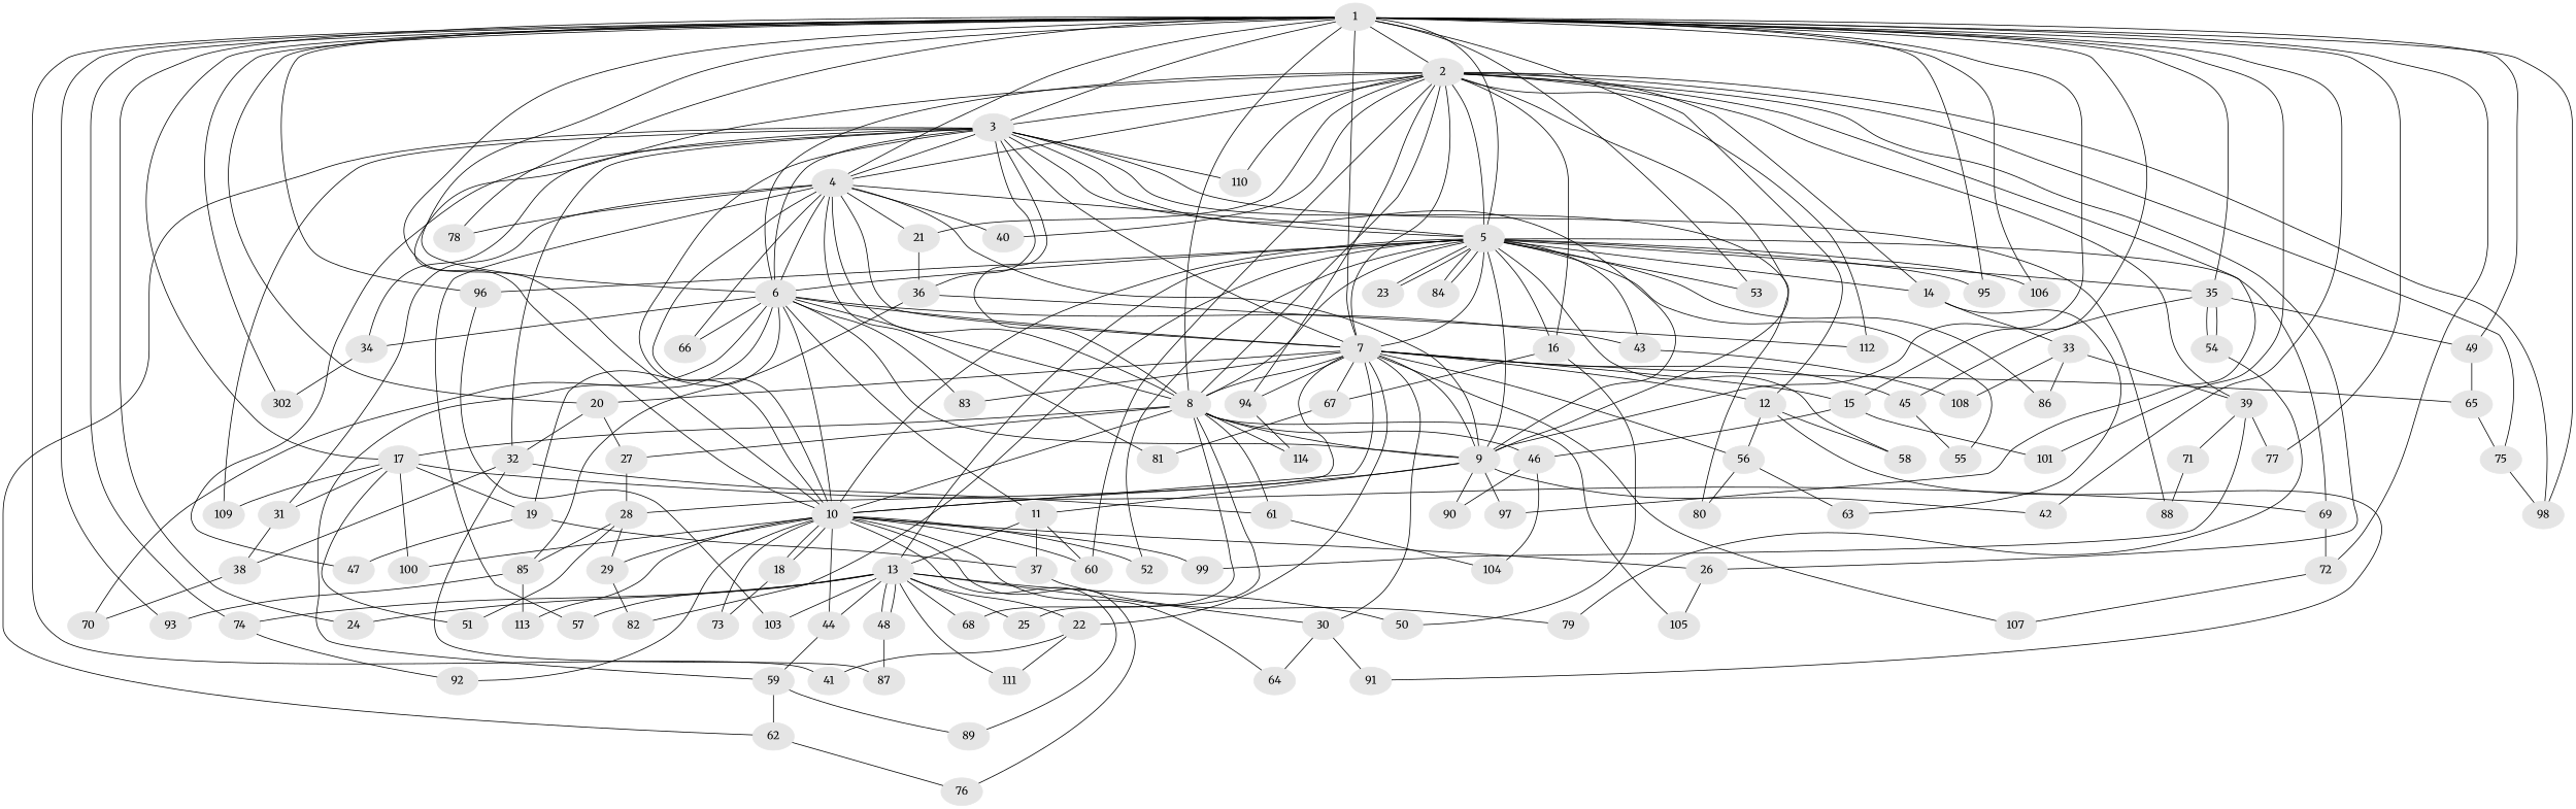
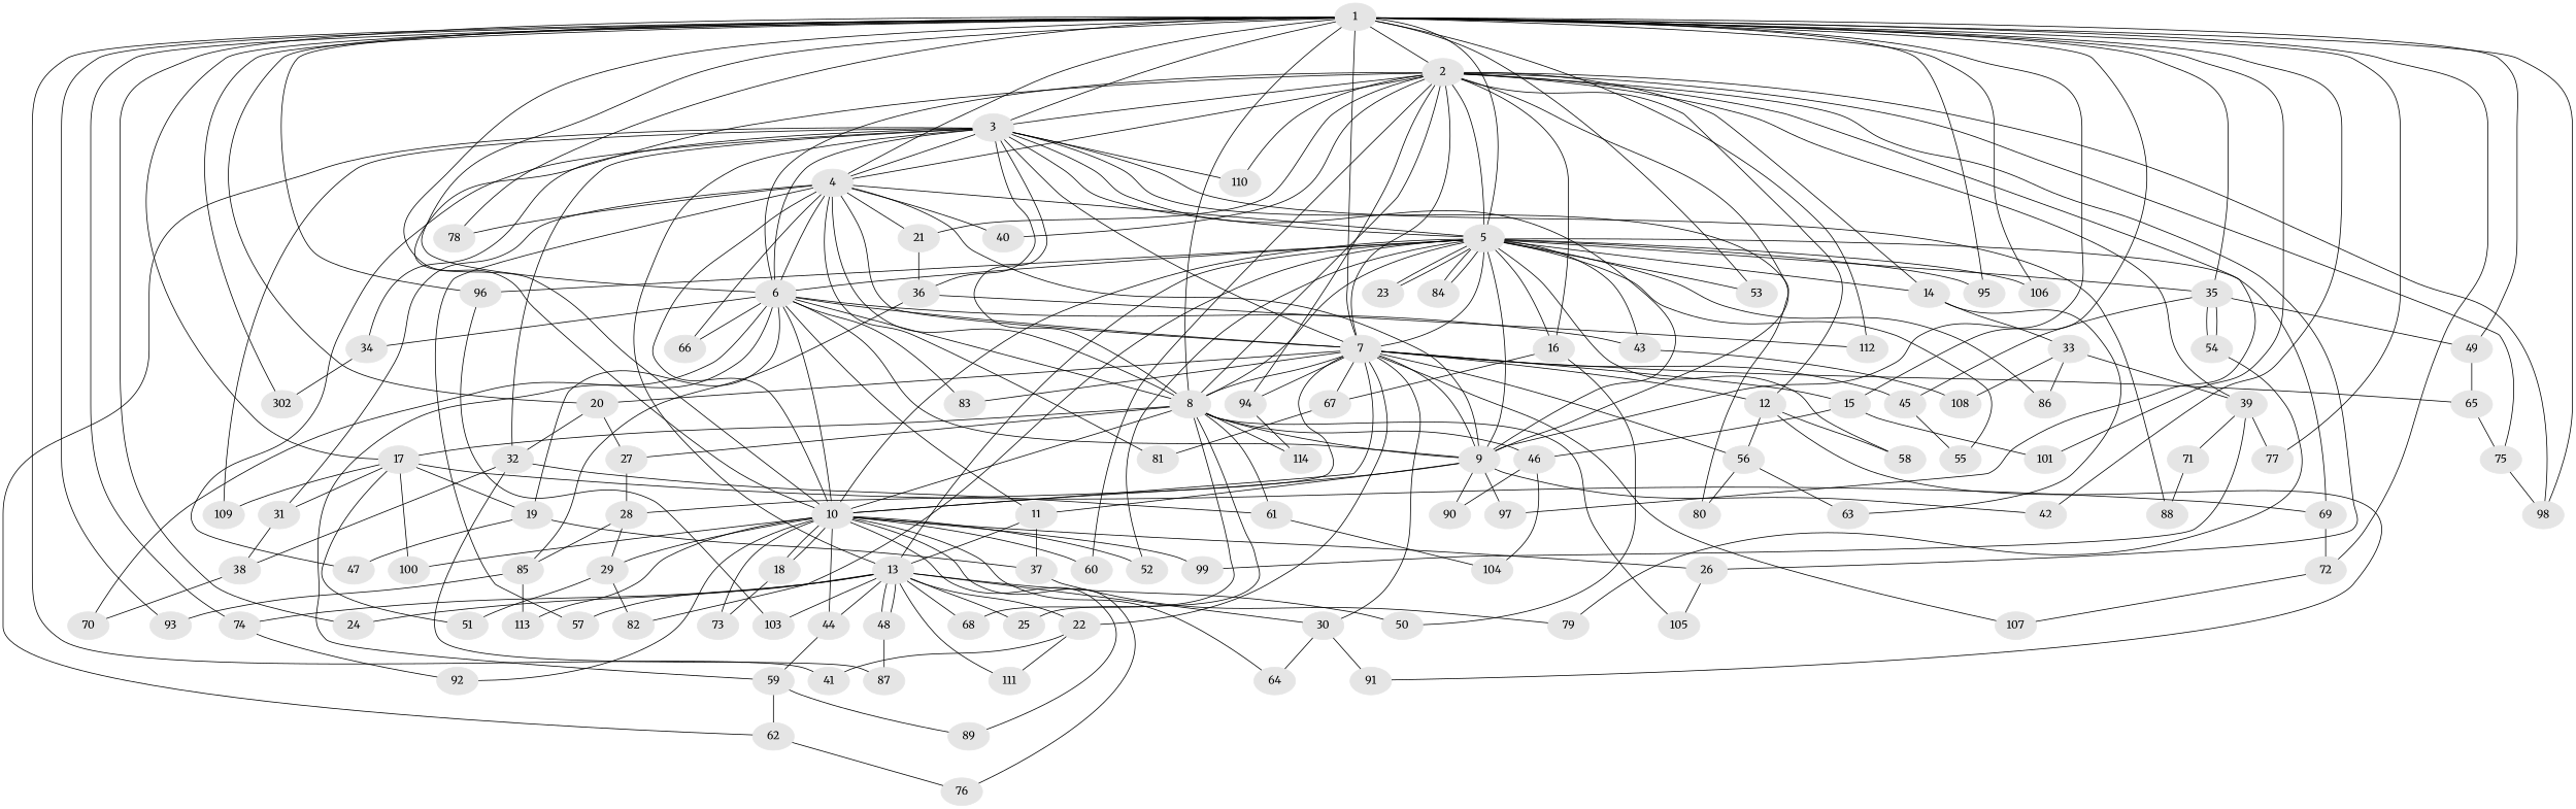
  graph {
    fontname=Merriweather
    node [color=gray90 fontname=Merriweather style=filled]
    edge [fontname=Merriweather]
    1
    2
    3
    4
    5
    6
    7
    8
    9
    10
    15
    17
    20
    24
    35
    41
    42
    49
    53
    72
    74
    77
    78
    93
    95
    96
    101
    n28 [label=302]
    106
    112
    98
    12
    14
    16
    21
    26
    39
    40
    60
    75
    94
    97
    110
    32
    34
    36
    47
    62
    80
    88
    109
    31
    57
    66
    81
    13
    23
    43
    52
    55
    58
    69
    82
    84
    86
    11
    19
    59
    70
    83
    22
    28
    30
    45
    56
    65
    67
    107
    25
    27
    46
    61
    68
    105
    114
    90
    18
    29
    44
    64
    73
    76
    89
    92
    99
    100
    113
    51
    54
    71
    103
    91
    33
    63
    50
    38
    87
    85
    48
    111
    108
    37
    104
    79
    1 -- 2
    1 -- 3
    1 -- 4
    1 -- 5
    1 -- 6
    1 -- 7
    1 -- 8
    1 -- 9
    1 -- 10
    1 -- 15
    1 -- 17
    1 -- 20
    1 -- 24
    1 -- 35
    1 -- 41
    1 -- 42
    1 -- 49
    1 -- 53
    1 -- 72
    1 -- 74
    1 -- 77
    1 -- 78
    1 -- 93
    1 -- 95
    1 -- 96
    1 -- 101
    1 -- n28
    1 -- 106
    1 -- 112
    1 -- 98
    2 -- 3
    2 -- 4
    2 -- 5
    2 -- 6
    2 -- 7
    2 -- 8
    2 -- 9
    2 -- 10
    2 -- 98
    2 -- 12
    2 -- 14
    2 -- 16
    2 -- 21
    2 -- 26
    2 -- 39
    2 -- 40
    2 -- 60
    2 -- 75
    2 -- 94
    2 -- 97
    2 -- 110
    3 -- 4
    3 -- 5
    3 -- 6
    3 -- 7
    3 -- 8
    3 -- 9
-   3 -- 10
+   3 -- 13
    3 -- 110
    3 -- 32
    3 -- 34
    3 -- 36
    3 -- 47
    3 -- 62
    3 -- 80
    3 -- 88
    3 -- 109
    4 -- 5
    4 -- 6
    4 -- 7
    4 -- 8
    4 -- 9
    4 -- 10
    4 -- 78
    4 -- 21
    4 -- 40
    4 -- 31
    4 -- 57
    4 -- 66
    4 -- 81
    5 -- 6
    5 -- 7
    5 -- 8
    5 -- 9
    5 -- 10
    5 -- 35
    5 -- 53
    5 -- 95
    5 -- 96
    5 -- 106
    5 -- 14
    5 -- 16
    5 -- 13
    5 -- 23
    5 -- 23
    5 -- 43
    5 -- 52
    5 -- 55
    5 -- 58
    5 -- 69
    5 -- 82
    5 -- 84
    5 -- 84
    5 -- 86
    6 -- 7
    6 -- 8
    6 -- 9
    6 -- 10
    6 -- 34
    6 -- 66
    6 -- 43
    6 -- 11
    6 -- 19
    6 -- 59
    6 -- 70
    6 -- 83
    7 -- 8
    7 -- 9
    7 -- 10
    7 -- 15
    7 -- 20
    7 -- 12
    7 -- 94
    7 -- 83
    7 -- 22
    7 -- 28
    7 -- 30
    7 -- 45
    7 -- 56
    7 -- 65
    7 -- 67
    7 -- 107
    8 -- 9
    8 -- 10
    8 -- 17
    8 -- 25
    8 -- 27
    8 -- 46
    8 -- 61
    8 -- 68
    8 -- 105
    8 -- 114
    9 -- 10
    9 -- 42
    9 -- 97
    9 -- 11
    9 -- 90
    10 -- 26
    10 -- 60
    10 -- 52
    10 -- 18
    10 -- 18
    10 -- 29
    10 -- 44
    10 -- 64
    10 -- 73
    10 -- 76
    10 -- 89
    10 -- 92
    10 -- 99
    10 -- 100
    10 -- 113
    15 -- 101
    15 -- 46
    17 -- 109
    17 -- 31
    17 -- 69
    17 -- 19
    17 -- 100
    17 -- 51
    20 -- 32
    20 -- 27
    35 -- 49
    35 -- 45
    35 -- 54
    35 -- 54
    49 -- 65
    72 -- 107
    74 -- 92
    96 -- 103
    12 -- 58
    12 -- 56
    12 -- 91
    14 -- 33
    14 -- 63
    16 -- 67
    16 -- 50
    21 -- 36
    26 -- 105
    39 -- 77
    39 -- 99
    39 -- 71
    75 -- 98
    94 -- 114
    32 -- 61
    32 -- 38
    32 -- 87
    34 -- n28
    36 -- 112
    36 -- 85
    62 -- 76
    31 -- 38
    13 -- 24
    13 -- 74
    13 -- 57
    13 -- 22
    13 -- 30
    13 -- 25
    13 -- 68
    13 -- 44
    13 -- 103
    13 -- 50
    13 -- 48
    13 -- 48
    13 -- 111
    43 -- 108
    69 -- 72
-   11 -- 60
    11 -- 13
    11 -- 37
    19 -- 47
    19 -- 37
    59 -- 62
    59 -- 89
    22 -- 41
    22 -- 111
    28 -- 29
    28 -- 85
    30 -- 64
    30 -- 91
    45 -- 55
    56 -- 80
    56 -- 63
    65 -- 75
    67 -- 81
    27 -- 28
    46 -- 90
    46 -- 104
    61 -- 104
    18 -- 73
    29 -- 82
-   28 -- 51
+   29 -- 51
    44 -- 59
    54 -- 79
    71 -- 88
    33 -- 39
    33 -- 86
    33 -- 108
    38 -- 70
    85 -- 93
    85 -- 113
    48 -- 87
    37 -- 79
  }
